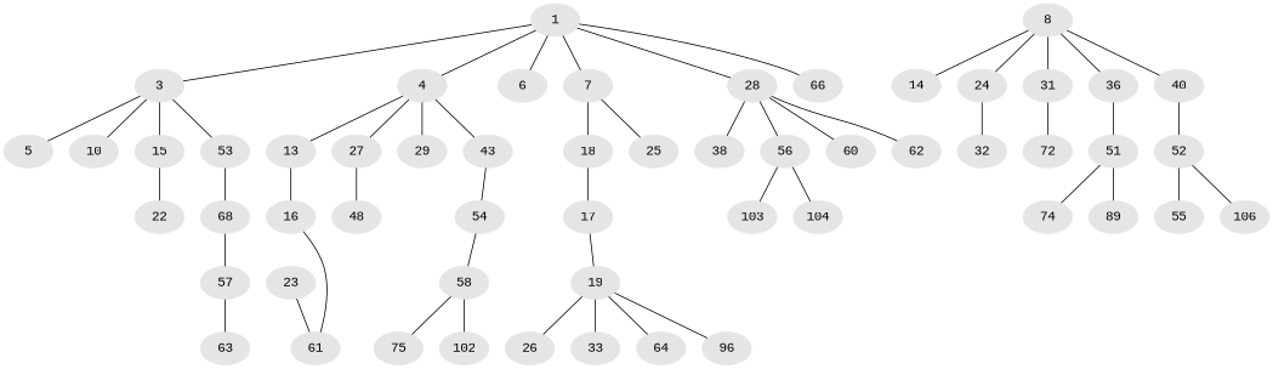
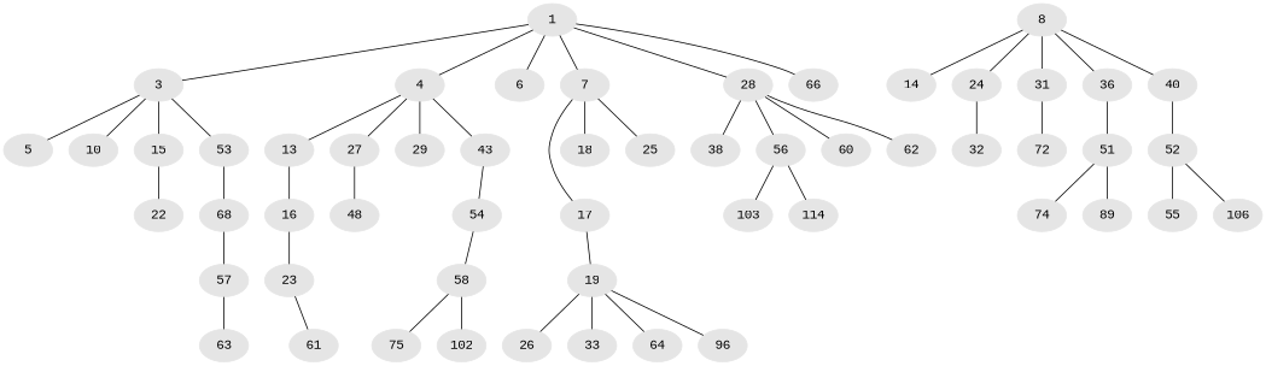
  graph {
    fontname="Liberation Mono"
    node [color=gray90 fontname="Liberation Mono" style=filled]
    edge [fontname="Liberation Mono"]
    1 [super="+2"]
    3 [super="+50"]
    4 [super="+21+42+93+47"]
    6
    7 [super="+9+39"]
    28 [super="+30+37"]
    66
    5 [super="+65"]
    10 [super="+12"]
    15 [super="+70+20"]
    53 [super="+59"]
    13 [super="+88"]
    27
    29
    43 [super="+73"]
    17
    18
    25
    8 [super="+11"]
    14 [super="+44"]
    24
    31 [super="+41"]
    36
    40 [super="+45+49"]
    38 [super="+69+79+78"]
    56
    60 [super="+83"]
    62
    22 [super="+34"]
    68
    16 [super="+35"]
    48 [super="+91"]
    54 [super="+84"]
    58
    19
    32
    72
    51
    52
    23
    61 [super="+110"]
    26
    33
    64
    96
    103
-   104
+   104 [label=114]
    74 [super="+95+81"]
    89
    55 [super="+100"]
    106
    57
    63
    75 [super="+105"]
    102
    1 -- 3
    1 -- 4
    1 -- 6
    1 -- 7
    1 -- 28
    1 -- 66
    3 -- 5
    3 -- 10
    3 -- 15
    3 -- 53
    4 -- 13
    4 -- 27
    4 -- 29
    4 -- 43
-   18 -- 17
+   7 -- 17
    7 -- 18
    7 -- 25
    28 -- 38
    28 -- 56
    28 -- 60
    28 -- 62
    15 -- 22
    53 -- 68
    13 -- 16
    27 -- 48
    43 -- 54
    17 -- 19
    8 -- 14
    8 -- 24
    8 -- 31
    8 -- 36
    8 -- 40
    24 -- 32
    31 -- 72
    36 -- 51
    40 -- 52
    56 -- 103
    56 -- 104
    68 -- 57
-   16 -- 61
+   16 -- 23
    54 -- 58
    58 -- 75
    58 -- 102
    19 -- 26
    19 -- 33
    19 -- 64
    19 -- 96
    51 -- 74
    51 -- 89
    52 -- 55
    52 -- 106
    23 -- 61
    57 -- 63
  }
